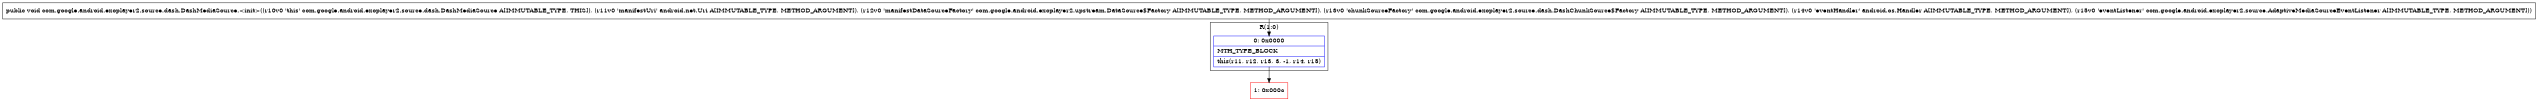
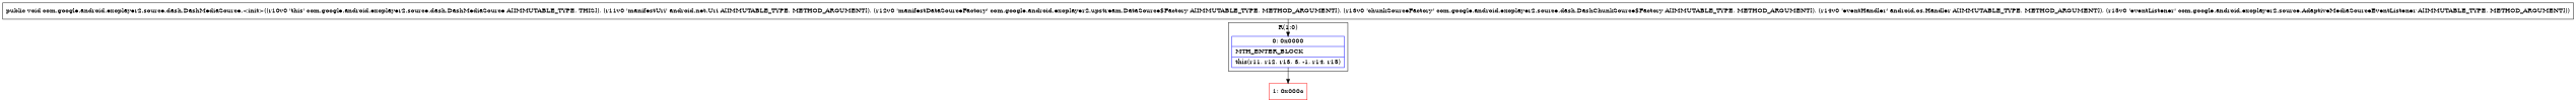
  digraph {
    node [shape=record]
-   n1 [color=blue label="{0\:\ 0x0000|MTH_TYPE_BLOCK\l|this(r11, r12, r13, 3, \-1, r14, r15)\l}"]
+   n1 [color=blue label="{0\:\ 0x0000|MTH_ENTER_BLOCK\l|this(r11, r12, r13, 3, \-1, r14, r15)\l}"]
    n2 [color=red label="{1\:\ 0x000c}"]
    n3 [label="{public void com.google.android.exoplayer2.source.dash.DashMediaSource.\<init\>((r10v0 'this' com.google.android.exoplayer2.source.dash.DashMediaSource A[IMMUTABLE_TYPE, THIS]), (r11v0 'manifestUri' android.net.Uri A[IMMUTABLE_TYPE, METHOD_ARGUMENT]), (r12v0 'manifestDataSourceFactory' com.google.android.exoplayer2.upstream.DataSource$Factory A[IMMUTABLE_TYPE, METHOD_ARGUMENT]), (r13v0 'chunkSourceFactory' com.google.android.exoplayer2.source.dash.DashChunkSource$Factory A[IMMUTABLE_TYPE, METHOD_ARGUMENT]), (r14v0 'eventHandler' android.os.Handler A[IMMUTABLE_TYPE, METHOD_ARGUMENT]), (r15v0 'eventListener' com.google.android.exoplayer2.source.AdaptiveMediaSourceEventListener A[IMMUTABLE_TYPE, METHOD_ARGUMENT])) }"]
    subgraph cluster_1 {
      label="R(1:0)"
      n1
    }
    n1 -> n2
    n3 -> n1
  }
